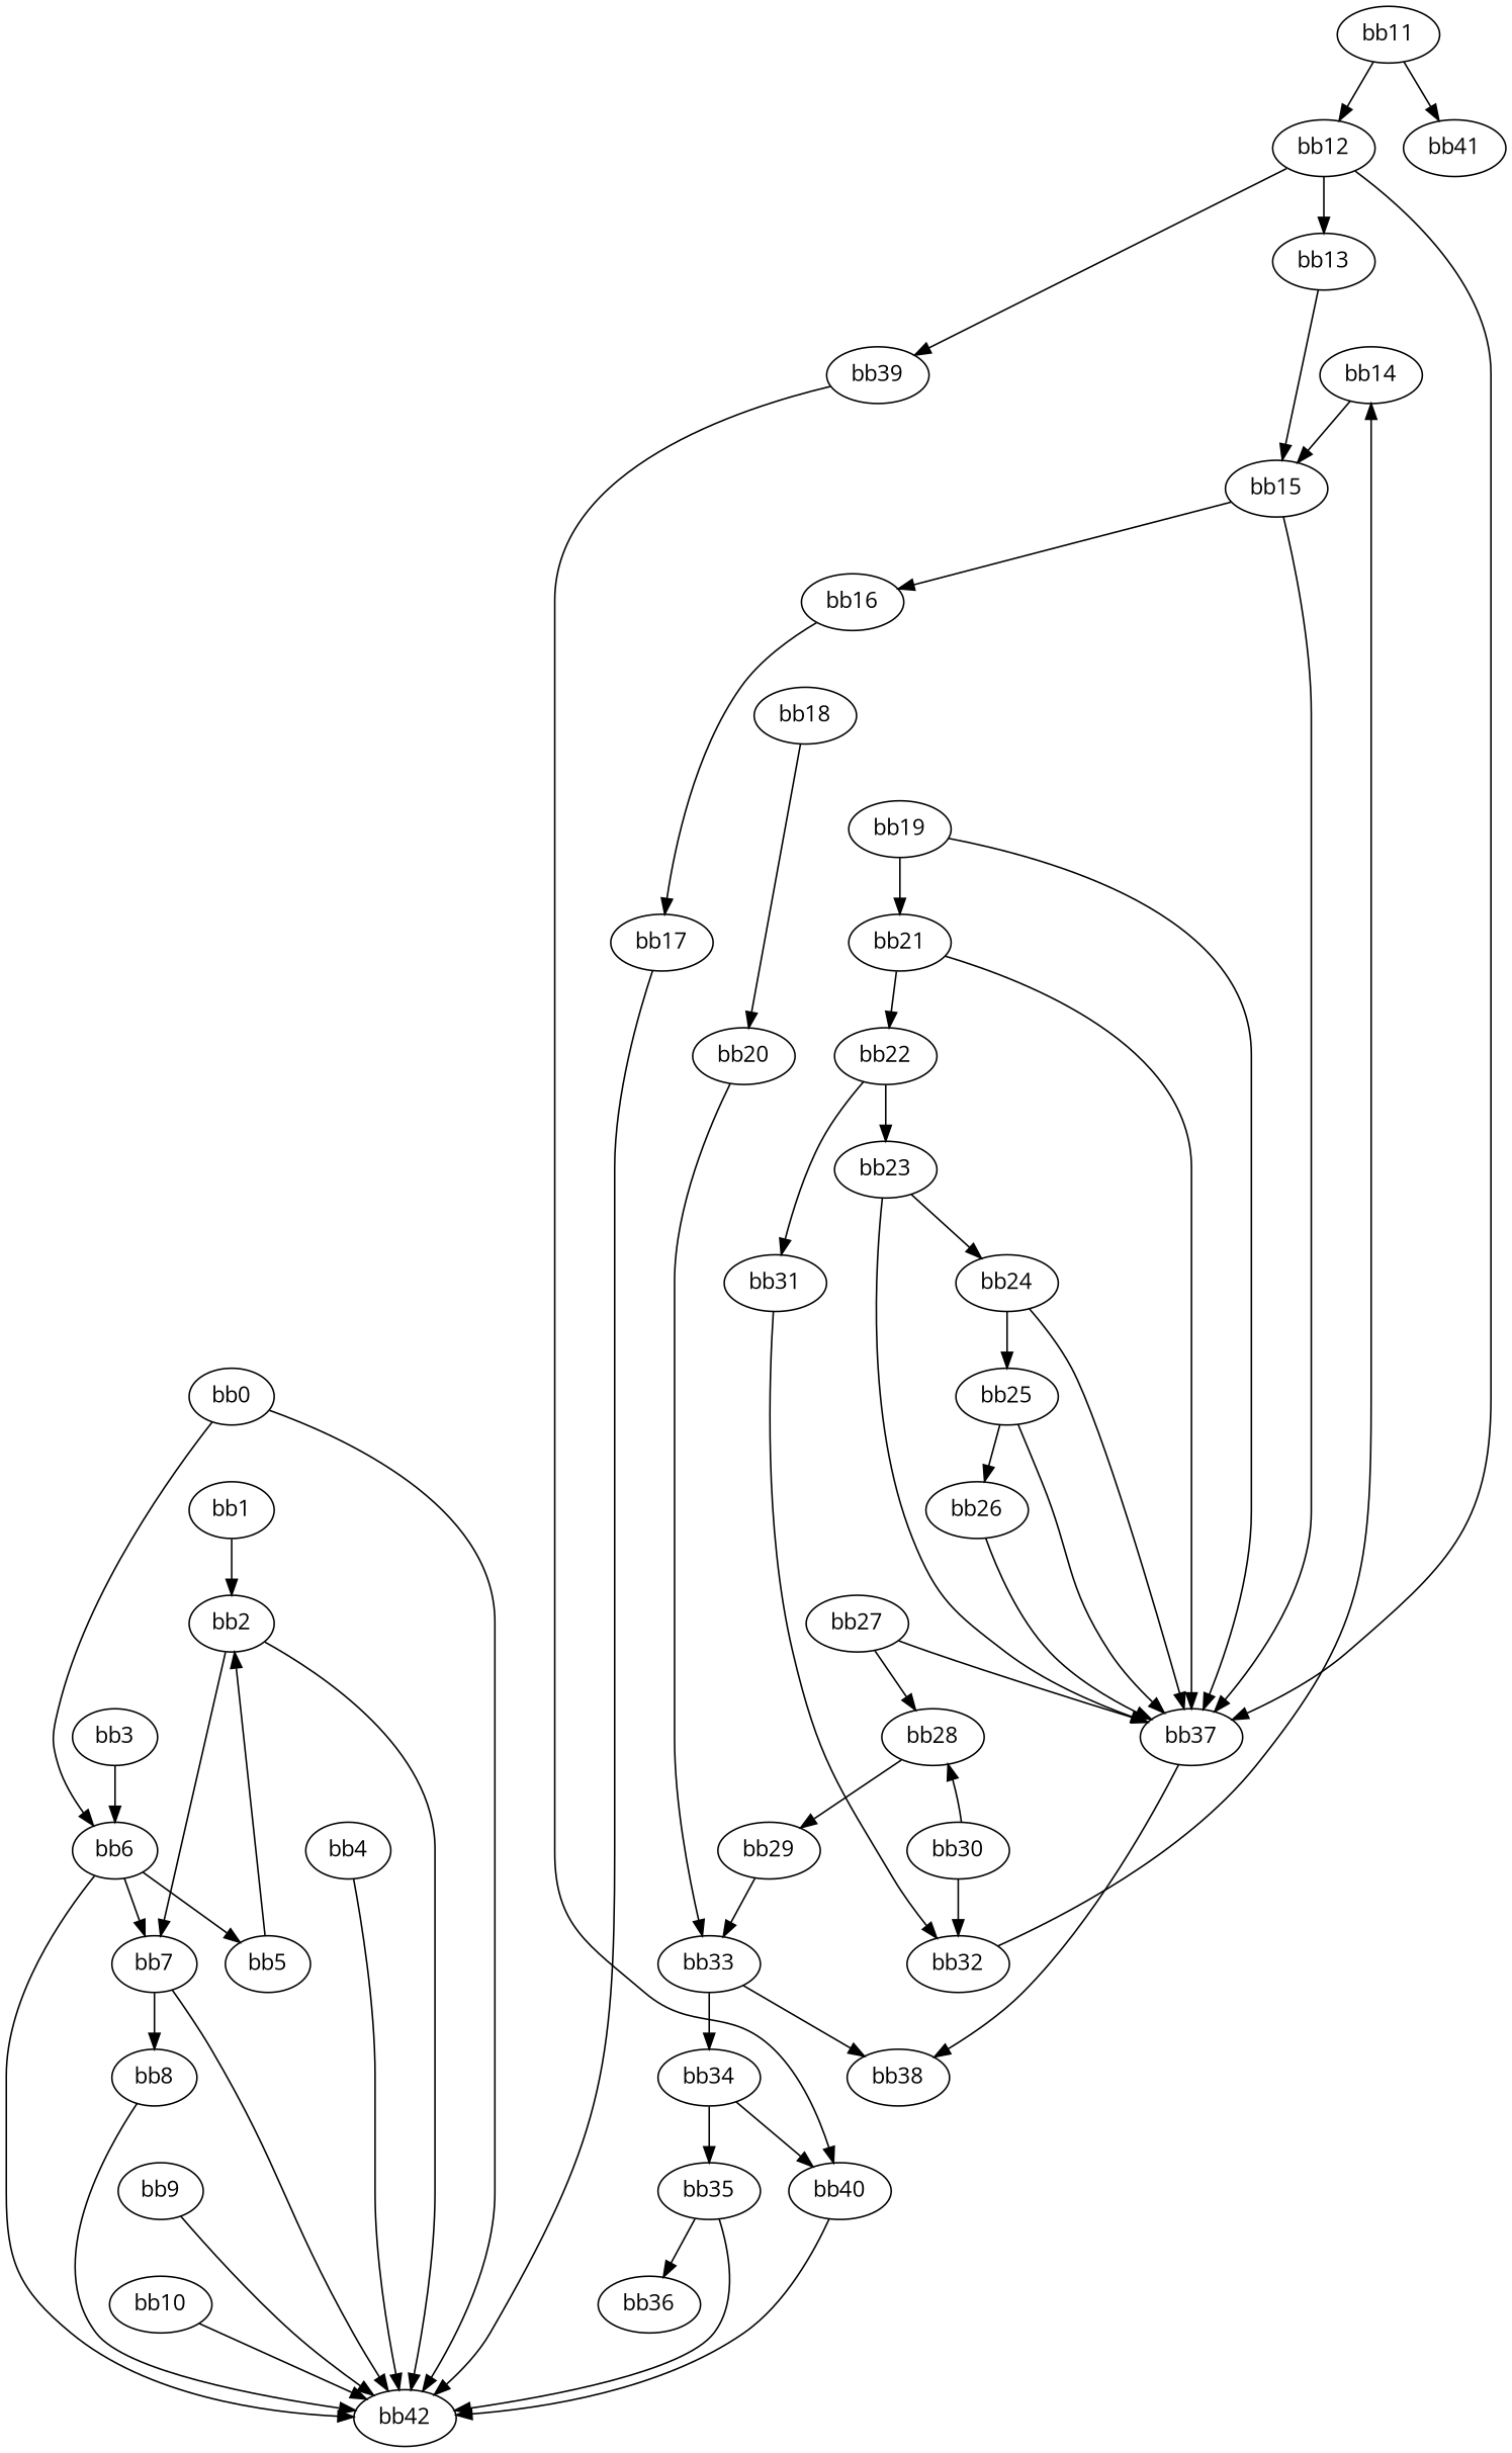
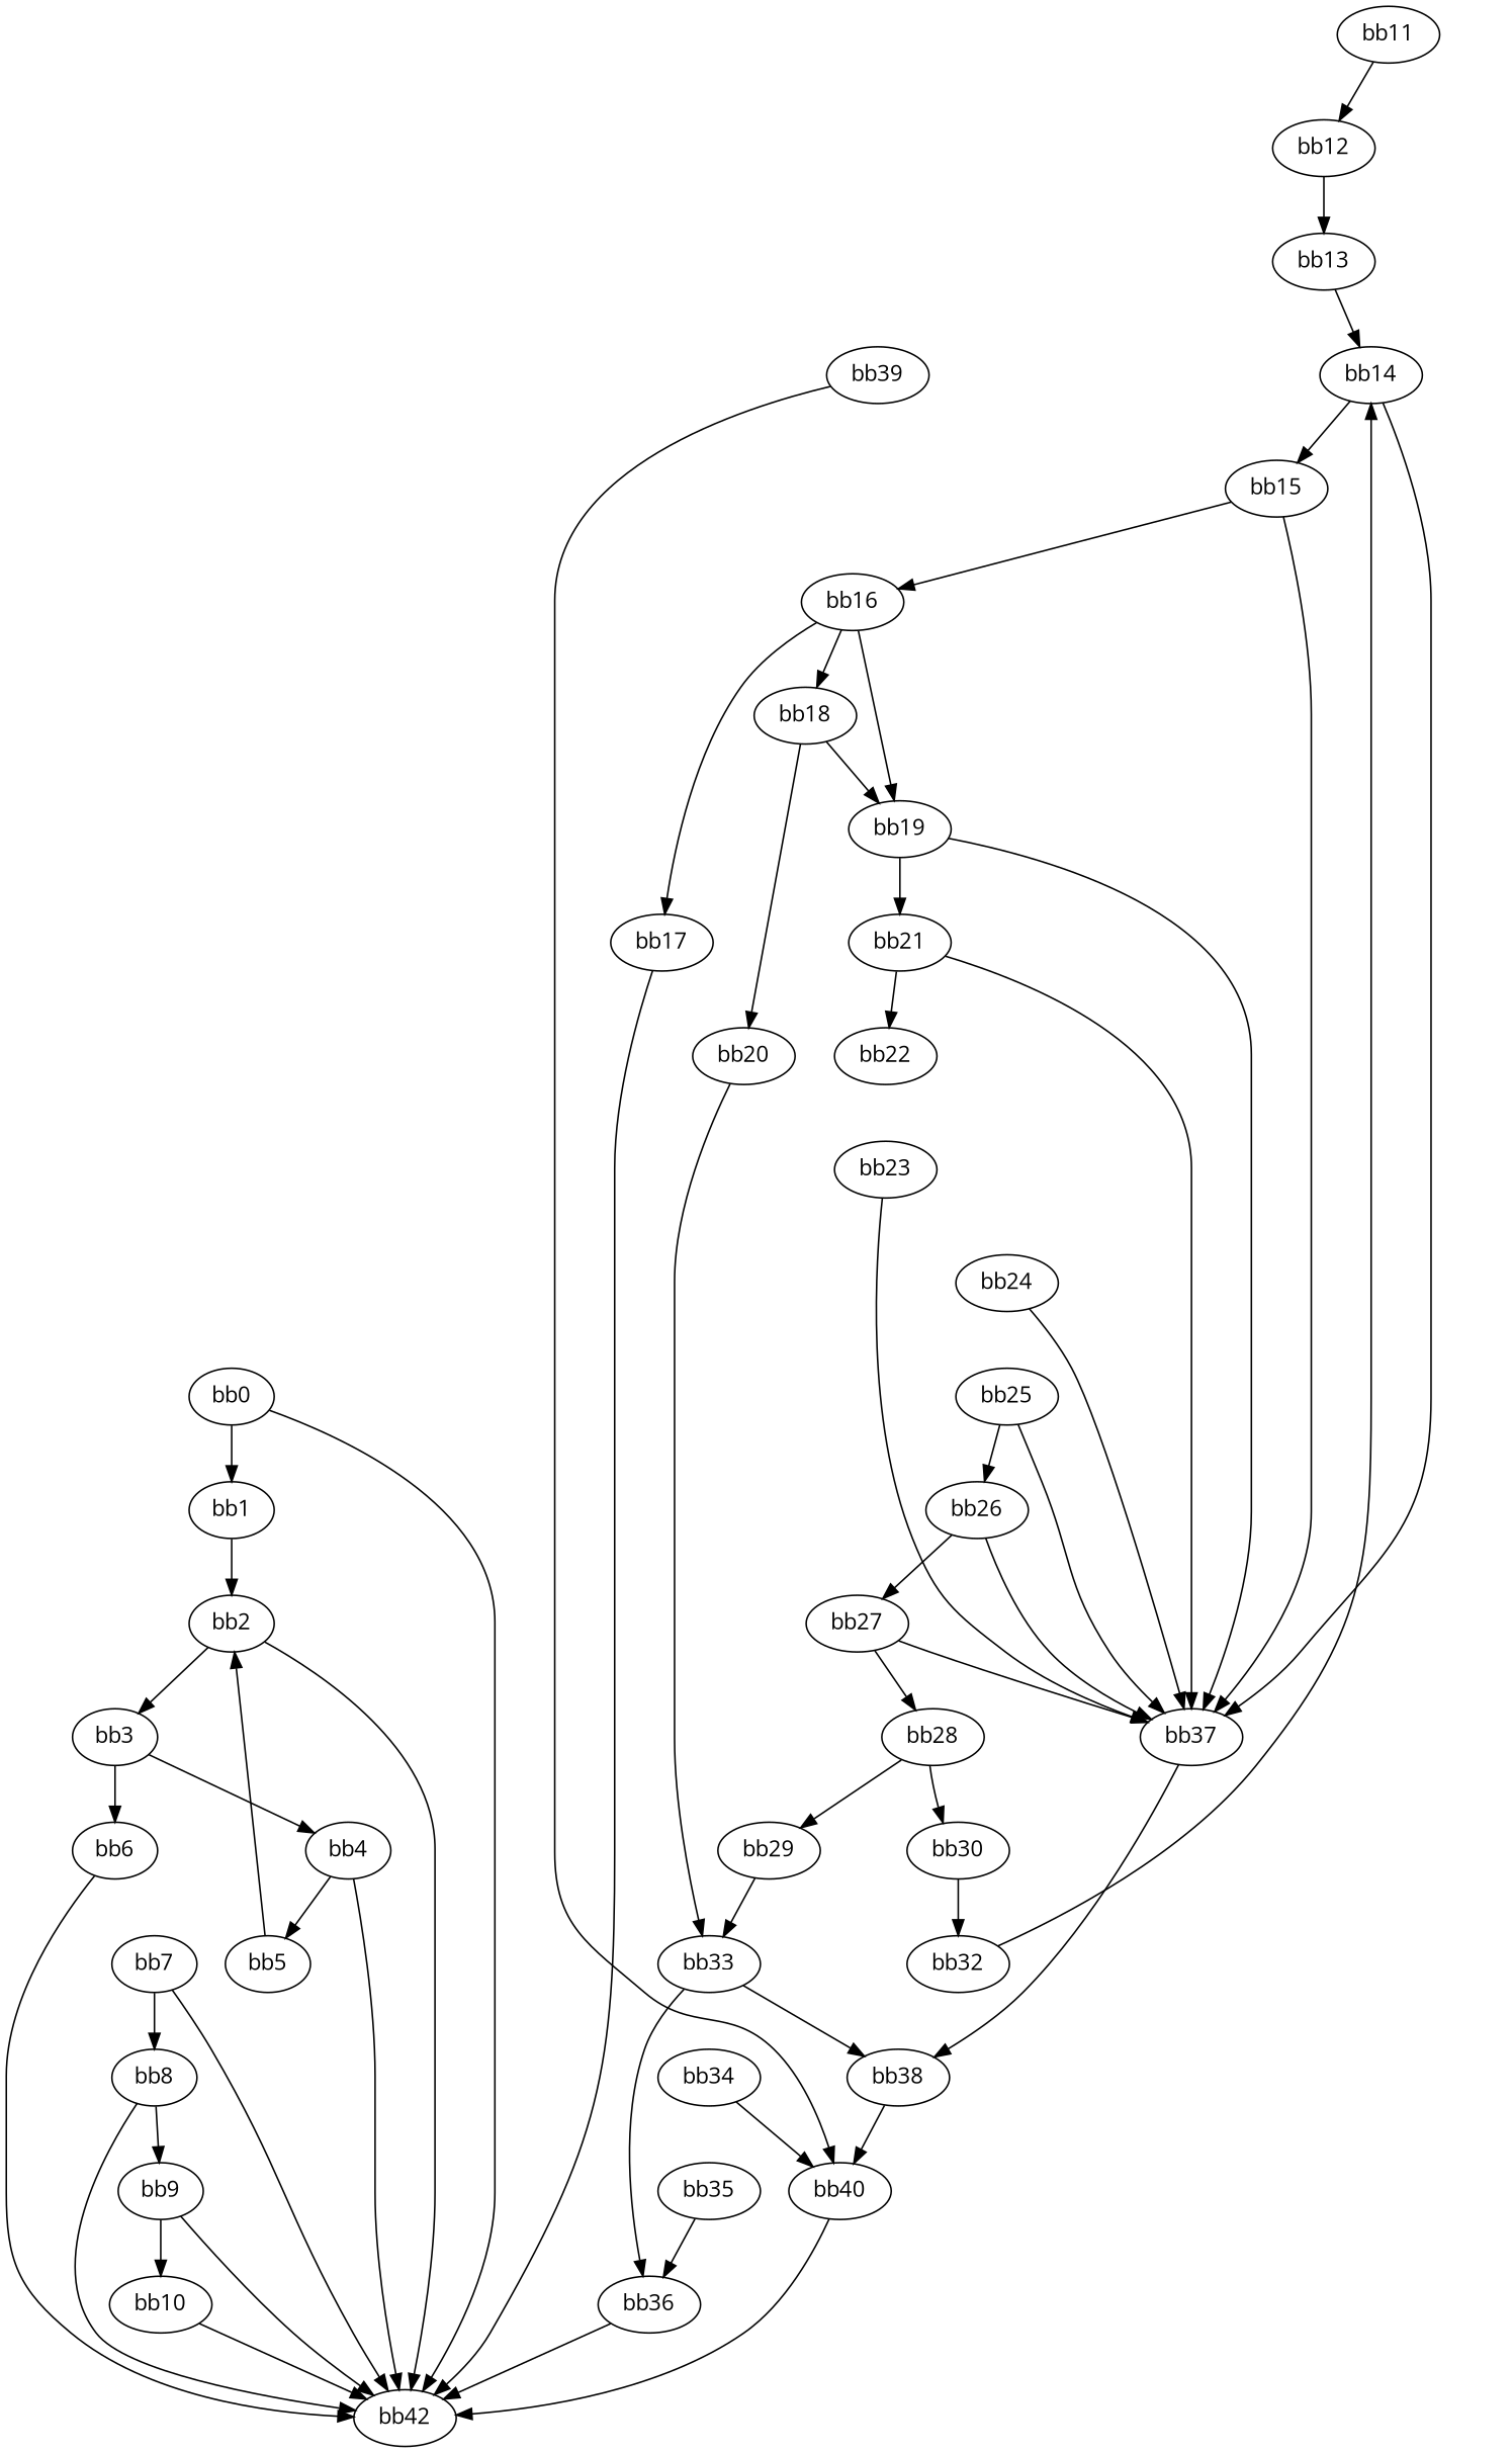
  digraph {
    fontname="Open Sans"
    node [fontname="Open Sans"]
    edge [fontname="Open Sans"]
    n1 [label="bb0\l"]
    n2 [label="bb1\l"]
    n3 [label="bb42\l"]
    n4 [label="bb2\l"]
    n5 [label="bb3\l"]
    n6 [label="bb4\l"]
    n7 [label="bb6\l"]
    n8 [label="bb5\l"]
    n9 [label="bb7\l"]
    n10 [label="bb8\l"]
    n11 [label="bb9\l"]
    n12 [label="bb10\l"]
    n13 [label="bb11\l"]
    n14 [label="bb12\l"]
-   n15 [label="bb41\l"]
    n16 [label="bb13\l"]
    n17 [label="bb39\l"]
    n18 [label="bb14\l"]
    n19 [label="bb40\l"]
    n20 [label="bb15\l"]
    n21 [label="bb37\l"]
    n22 [label="bb16\l"]
    n23 [label="bb38\l"]
    n24 [label="bb17\l"]
    n25 [label="bb18\l"]
    n26 [label="bb19\l"]
    n27 [label="bb20\l"]
    n28 [label="bb21\l"]
    n29 [label="bb33\l"]
    n30 [label="bb22\l"]
    n31 [label="bb34\l"]
    n32 [label="bb23\l"]
-   n33 [label="bb31\l"]
    n34 [label="bb24\l"]
    n35 [label="bb32\l"]
    n36 [label="bb25\l"]
    n37 [label="bb26\l"]
    n38 [label="bb27\l"]
    n39 [label="bb28\l"]
    n40 [label="bb29\l"]
    n41 [label="bb30\l"]
    n42 [label="bb35\l"]
    n43 [label="bb36\l"]
-   n1 -> n7
+   n1 -> n2
    n1 -> n3
    n2 -> n4
    n4 -> n3
-   n4 -> n9
+   n4 -> n5
+   n5 -> n6
    n5 -> n7
    n6 -> n3
-   n7 -> n8
+   n6 -> n8
    n7 -> n3
-   n7 -> n9
    n8 -> n4
    n9 -> n3
    n9 -> n10
    n10 -> n3
+   n10 -> n11
    n11 -> n3
+   n11 -> n12
    n12 -> n3
    n13 -> n14
-   n13 -> n15
    n14 -> n16
-   n14 -> n17
-   n16 -> n20
+   n16 -> n18
    n17 -> n19
    n18 -> n20
-   n14 -> n21
+   n18 -> n21
    n19 -> n3
    n20 -> n21
    n20 -> n22
    n21 -> n23
    n22 -> n24
+   n22 -> n25
+   n22 -> n26
+   n23 -> n19
    n24 -> n3
+   n25 -> n26
    n25 -> n27
    n26 -> n21
    n26 -> n28
    n27 -> n29
    n28 -> n21
    n28 -> n30
    n29 -> n23
-   n29 -> n31
-   n30 -> n32
-   n30 -> n33
+   n29 -> n43
    n31 -> n19
-   n31 -> n42
    n32 -> n21
-   n32 -> n34
-   n33 -> n35
    n34 -> n21
-   n34 -> n36
    n35 -> n18
    n36 -> n21
    n36 -> n37
    n37 -> n21
+   n37 -> n38
    n38 -> n21
    n38 -> n39
    n39 -> n40
-   n41 -> n39
+   n39 -> n41
    n40 -> n29
    n41 -> n35
-   n42 -> n3
+   n43 -> n3
    n42 -> n43
  }
